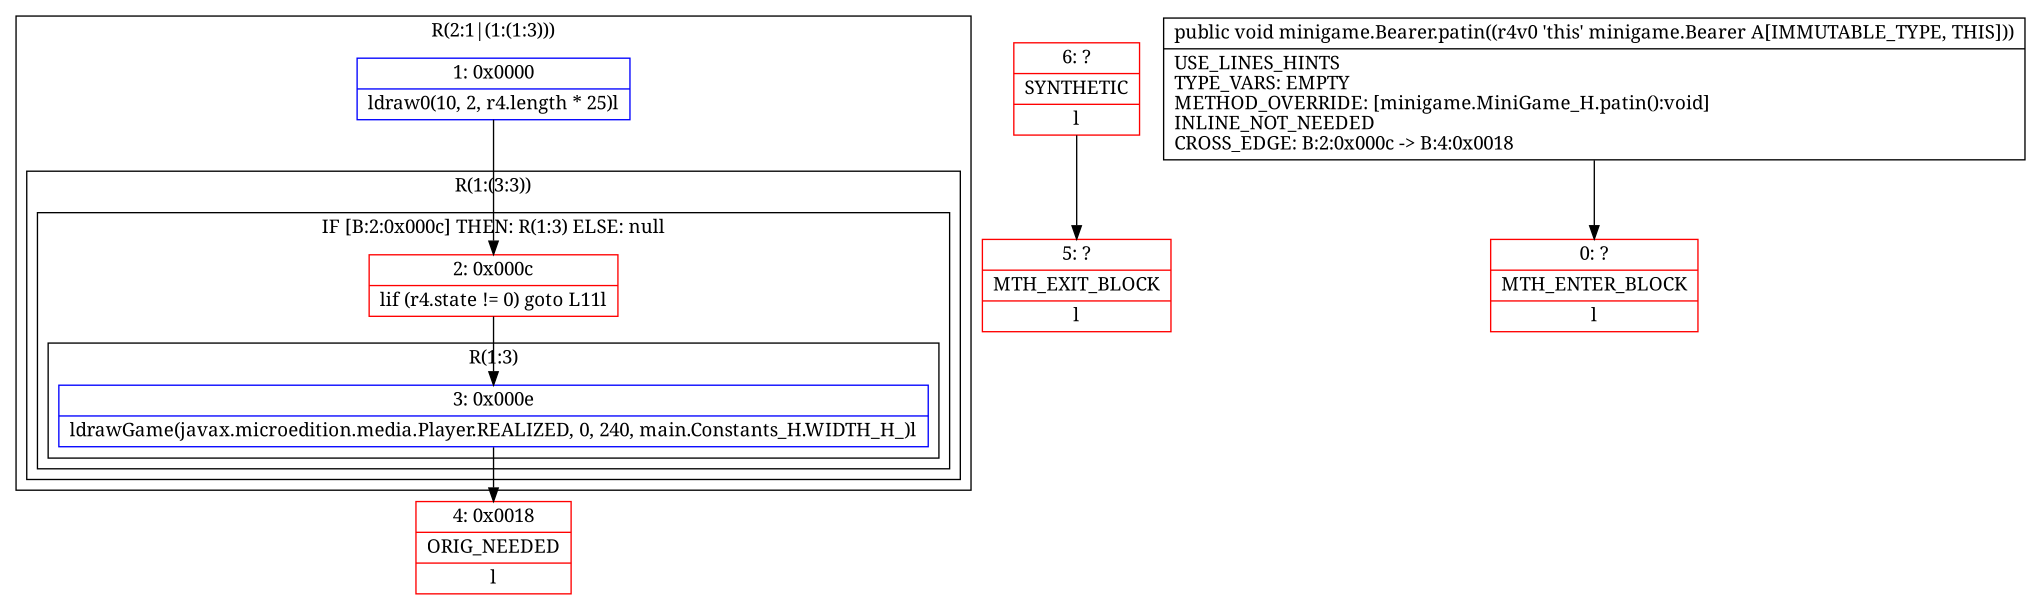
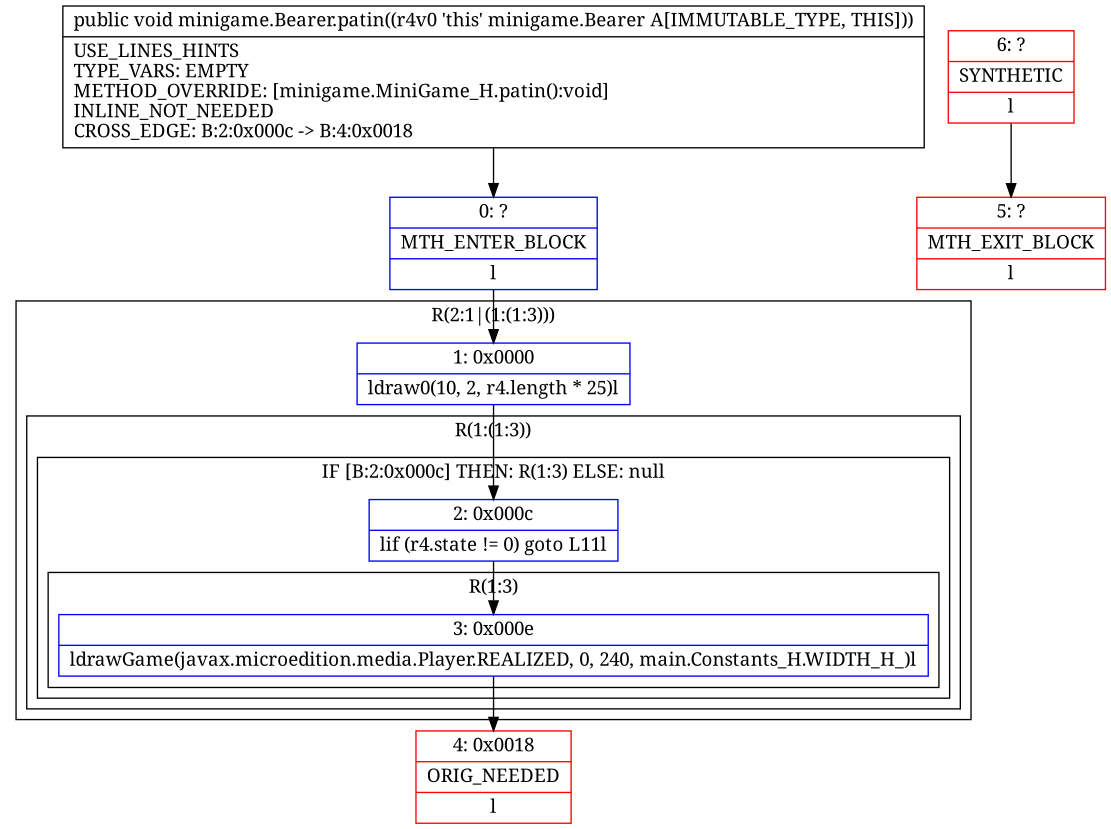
  digraph {
    fontname="Noto Serif"
    node [color=red fontname="Noto Serif" shape=record]
    edge [fontname="Noto Serif"]
    n1 [color=blue label="{3\:\ 0x000e|ldrawGame(javax.microedition.media.Player.REALIZED, 0, 240, main.Constants_H.WIDTH_H_)l}"]
-   n2 [label="{2\:\ 0x000c|lif (r4.state != 0) goto L11l}"]
+   n2 [color=blue label="{2\:\ 0x000c|lif (r4.state != 0) goto L11l}"]
    n3 [color=blue label="{1\:\ 0x0000|ldraw0(10, 2, r4.length * 25)l}"]
    n4 [label="{4\:\ 0x0018|ORIG_NEEDED\l|l}"]
    n5 [label="{6\:\ ?|SYNTHETIC\l|l}"]
    n6 [label="{5\:\ ?|MTH_EXIT_BLOCK\l|l}"]
-   n7 [label="{0\:\ ?|MTH_ENTER_BLOCK\l|l}"]
+   n7 [color=blue label="{0\:\ ?|MTH_ENTER_BLOCK\l|l}"]
    n8 [label="{public void minigame.Bearer.patin((r4v0 'this' minigame.Bearer A[IMMUTABLE_TYPE, THIS]))  | USE_LINES_HINTS\lTYPE_VARS: EMPTY\lMETHOD_OVERRIDE: [minigame.MiniGame_H.patin():void]\lINLINE_NOT_NEEDED\lCROSS_EDGE: B:2:0x000c \-\> B:4:0x0018\l}" color=""]
    subgraph cluster_1 {
      label="R(2:1|(1:(1:3)))"
      n3
      subgraph cluster_2 {
-       label="R(1:(3:3))"
+       label="R(1:(1:3))"
        subgraph cluster_3 {
          label="IF [B:2:0x000c] THEN: R(1:3) ELSE: null"
          n2
          subgraph cluster_4 {
            label="R(1:3)"
            n1
          }
        }
      }
    }
    n1 -> n4
    n2 -> n1
    n3 -> n2
    n5 -> n6
+   n7 -> n3
    n8 -> n7
  }
